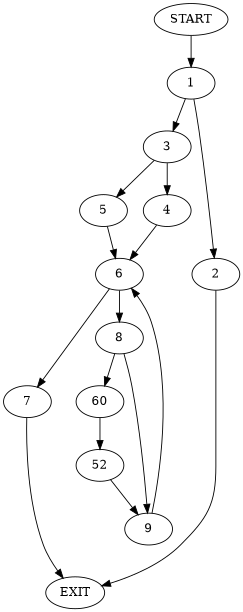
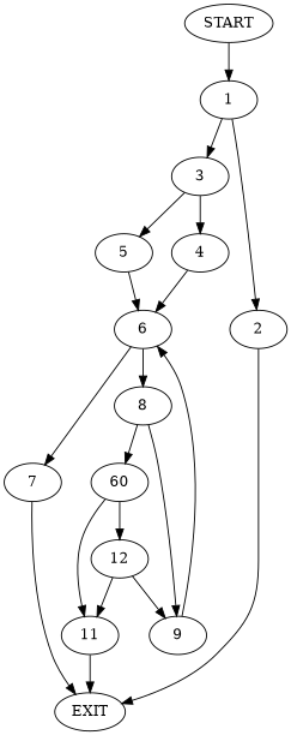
  digraph {
    n1 [label=START]
    1
    2
    3
    n5 [label=EXIT]
    4
    5
    6
    7
    8
    9
    n12 [label=60]
-   12 [label=52]
+   11
+   12
    n1 -> 1
    1 -> 2
    1 -> 3
    2 -> n5
    3 -> 4
    3 -> 5
    4 -> 6
    5 -> 6
    6 -> 7
    6 -> 8
    7 -> n5
    8 -> 9
    8 -> n12
    9 -> 6
+   n12 -> 11
    n12 -> 12
+   11 -> n5
    12 -> 9
+   12 -> 11
  }
